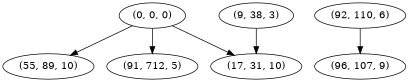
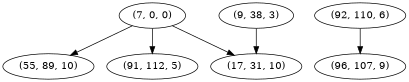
  digraph {
    n1 [label="(55, 89, 10)"]
-   "(0, 0, 0)"
-   "(91, 112, 5)" [label="(91, 712, 5)"]
+   "(0, 0, 0)" [label="(7, 0, 0)"]
+   "(91, 112, 5)"
    "(17, 31, 10)"
    "(9, 38, 3)"
    "(92, 110, 6)"
    "(96, 107, 9)"
    "(0, 0, 0)" -> n1
    "(0, 0, 0)" -> "(91, 112, 5)"
    "(0, 0, 0)" -> "(17, 31, 10)"
    "(9, 38, 3)" -> "(17, 31, 10)"
    "(92, 110, 6)" -> "(96, 107, 9)"
  }
